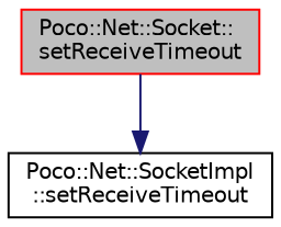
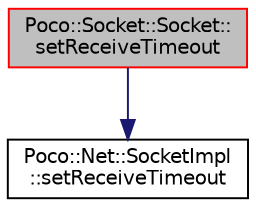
  digraph {
    rankdir=TB
    node [fontname=Helvetica fontsize=10 shape=record style=filled]
-   n1 [color=red fillcolor=grey75 fontcolor=black height=0.2 label="Poco::Net::Socket::\lsetReceiveTimeout" width=0.4]
+   n1 [color=red fillcolor=grey75 fontcolor=black height=0.2 label="Poco::Socket::Socket::\lsetReceiveTimeout" width=0.4]
    n2 [color=black fillcolor=white height=0.2 label="Poco::Net::SocketImpl\l::setReceiveTimeout" width=0.4]
    n1 -> n2 [color=midnightblue fontname=Helvetica fontsize=10 labelfontname=Helvetica labelfontsize=10 style=solid]
  }
